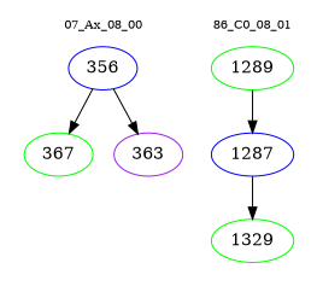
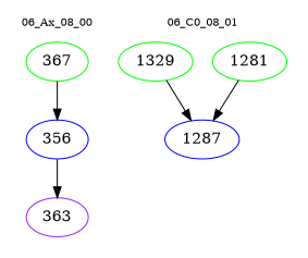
  digraph {
    node [color=green]
    edge [color=black]
    n1 [label=367]
    n2 [color=blue label=356]
    n3 [color=purple label=363]
-   n4 [label=1289]
+   n4 [label=1281]
    n5 [color=blue label=1287]
    n6 [label=1329]
    subgraph cluster_1 {
      color=white
      fontsize=10
-     label="07_Ax_08_00"
+     label="06_Ax_08_00"
      n1
      n2
      n3
    }
    subgraph cluster_2 {
      color=white
      fontsize=10
-     label="86_C0_08_01"
+     label="06_C0_08_01"
      n4
      n5
      n6
    }
-   n2 -> n1
+   n1 -> n2
    n2 -> n3
    n4 -> n5
-   n5 -> n6
+   n6 -> n5
  }
